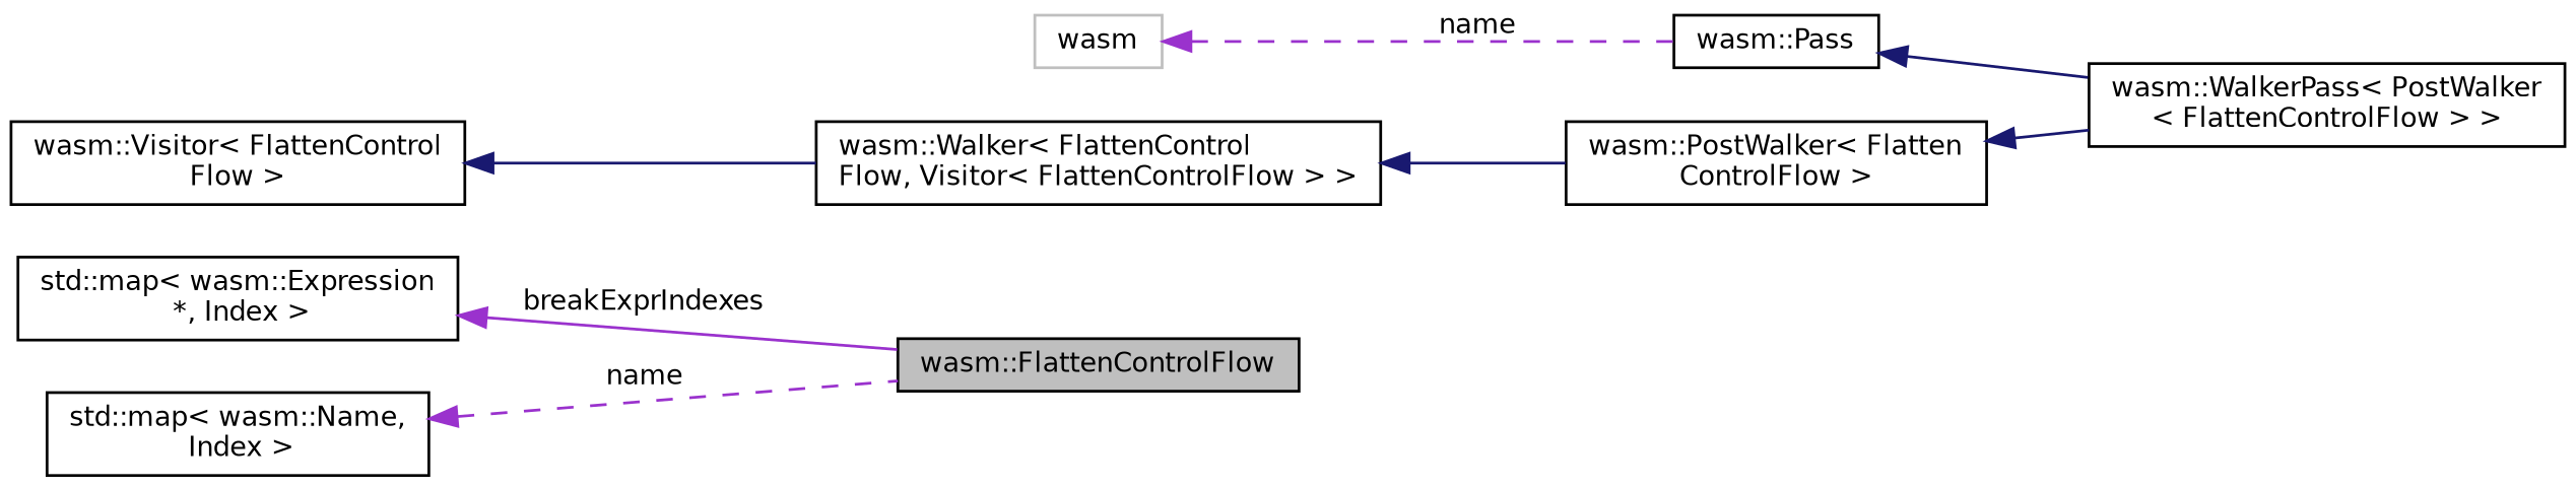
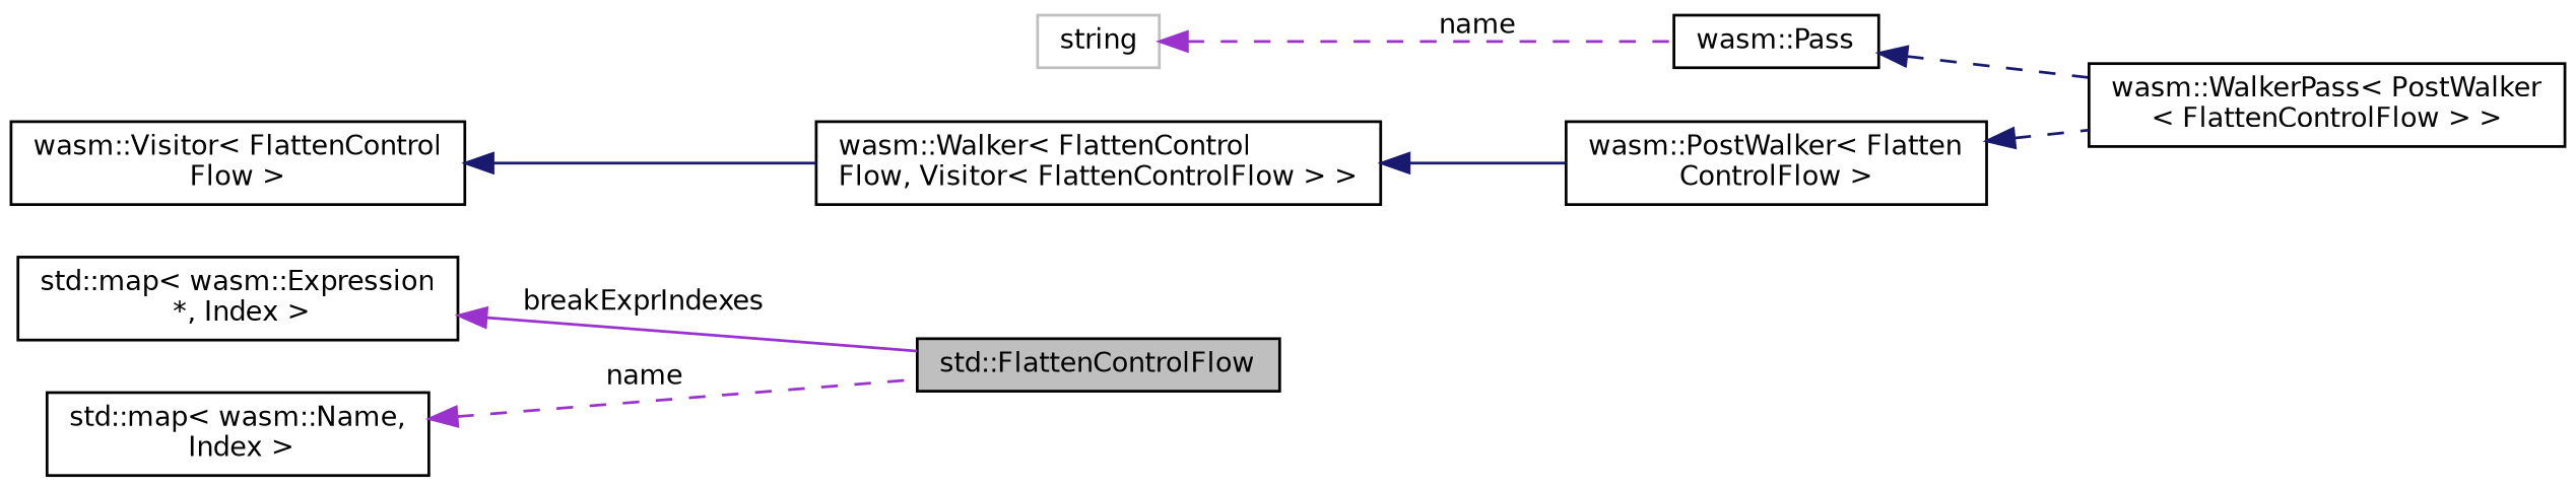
  digraph {
    rankdir=LR
    node [color=black fillcolor=white fontname=Helvetica fontsize=10 shape=record style=filled]
    edge [color=midnightblue dir=back fontname=Helvetica fontsize=10 labelfontname=Helvetica labelfontsize=10 style=solid]
-   n1 [fillcolor=grey75 fontcolor=black height=0.2 label="wasm::FlattenControlFlow" width=0.4]
+   n1 [fillcolor=grey75 fontcolor=black height=0.2 label="std::FlattenControlFlow" width=0.4]
    n2 [height=0.2 label="wasm::WalkerPass\< PostWalker\l\< FlattenControlFlow \> \>" width=0.4]
    n3 [height=0.2 label="wasm::Pass" width=0.4]
-   n4 [color=grey75 height=0.2 label=wasm width=0.4]
+   n4 [color=grey75 height=0.2 label=string width=0.4]
    n5 [height=0.2 label="wasm::PostWalker\< Flatten\lControlFlow \>" width=0.4]
    n6 [height=0.2 label="wasm::Walker\< FlattenControl\lFlow, Visitor\< FlattenControlFlow \> \>" width=0.4]
    n7 [height=0.2 label="wasm::Visitor\< FlattenControl\lFlow \>" width=0.4]
    n8 [height=0.2 label="std::map\< wasm::Expression\l *, Index \>" width=0.4]
    n9 [height=0.2 label="std::map\< wasm::Name,\l Index \>" width=0.4]
-   n3 -> n2
+   n3 -> n2 [style=dashed]
    n4 -> n3 [color=darkorchid3 label=" name" style=dashed]
-   n5 -> n2
+   n5 -> n2 [style=dashed]
    n6 -> n5
    n7 -> n6
    n8 -> n1 [color=darkorchid3 label=" breakExprIndexes"]
    n9 -> n1 [color=darkorchid3 label=" name" style=dashed]
  }
